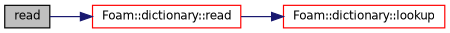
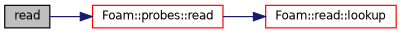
  digraph {
    rankdir=LR
    node [color=red fontname=Helvetica fontsize=10 shape=record]
    edge [color=midnightblue fontname=Helvetica fontsize=10 labelfontname=Helvetica labelfontsize=10 style=solid]
    n1 [color=black fillcolor=grey75 fontcolor=black height=0.2 label=read style=filled width=0.4]
-   n2 [height=0.2 label="Foam::dictionary::read" width=0.4]
-   n3 [height=0.2 label="Foam::dictionary::lookup" width=0.4]
+   n2 [height=0.2 label="Foam::probes::read" width=0.4]
+   n3 [height=0.2 label="Foam::read::lookup" width=0.4]
    n1 -> n2
    n2 -> n3
  }
